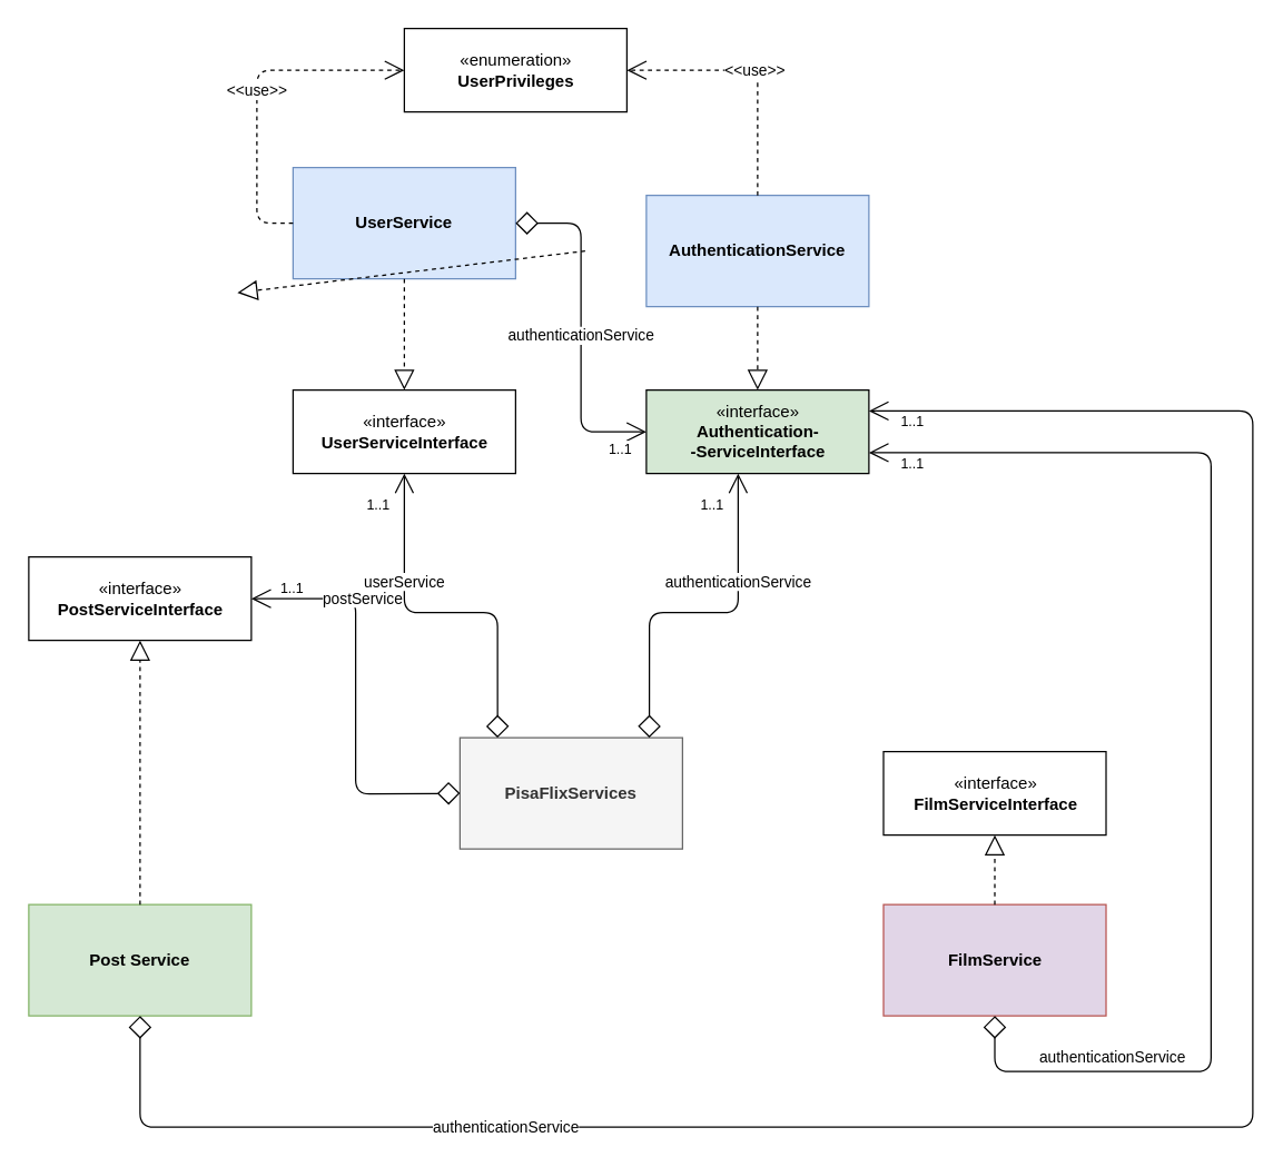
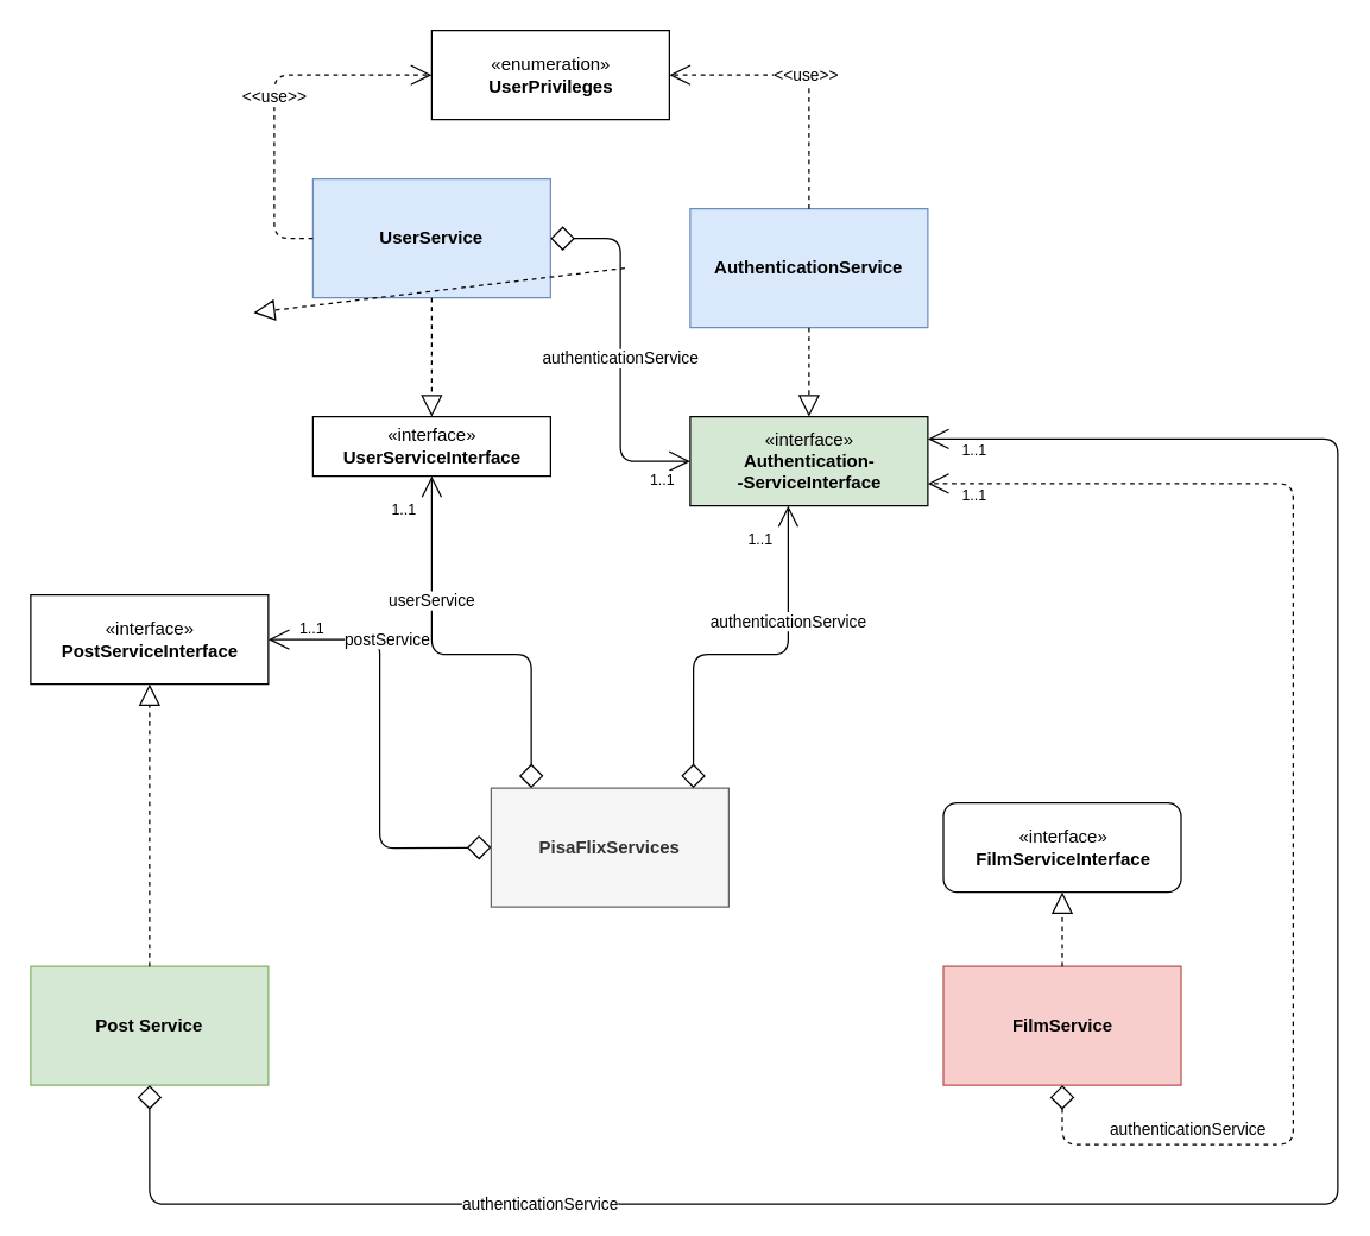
  <mxCell id="0" />
  <mxCell id="1" parent="0" />
  <mxCell id="2" value="&lt;p style=&quot;margin: 0px ; margin-top: 4px ; text-align: center&quot;&gt;&lt;b&gt;&lt;br&gt;&lt;br&gt;AuthenticationService&lt;/b&gt;&lt;br&gt;&lt;/p&gt;" style="verticalAlign=top;align=left;overflow=fill;fontSize=12;fontFamily=Helvetica;html=1;fillColor=#dae8fc;strokeColor=#6c8ebf;" vertex="1" parent="1"><mxGeometry x="464" y="140" width="160" height="80" as="geometry" /></mxCell>
  <mxCell id="3" value="&lt;p style=&quot;margin: 0px ; margin-top: 4px ; text-align: center&quot;&gt;&lt;b&gt;&lt;br&gt;&lt;br&gt;UserService&lt;/b&gt;&lt;br&gt;&lt;/p&gt;" style="verticalAlign=top;align=left;overflow=fill;fontSize=12;fontFamily=Helvetica;html=1;fillColor=#dae8fc;strokeColor=#6c8ebf;" vertex="1" parent="1"><mxGeometry x="210" y="120" width="160" height="80" as="geometry" /></mxCell>
- <mxCell id="4" value="&lt;p style=&quot;margin: 0px ; margin-top: 4px ; text-align: center&quot;&gt;&lt;b&gt;&lt;br&gt;&lt;br&gt;FilmService&lt;/b&gt;&lt;br&gt;&lt;/p&gt;" style="verticalAlign=top;align=left;overflow=fill;fontSize=12;fontFamily=Helvetica;html=1;fillColor=#e1d5e7;strokeColor=#b85450;" vertex="1" parent="1"><mxGeometry x="634.5" y="650" width="160" height="80" as="geometry" /></mxCell>
+ <mxCell id="4" value="&lt;p style=&quot;margin: 0px ; margin-top: 4px ; text-align: center&quot;&gt;&lt;b&gt;&lt;br&gt;&lt;br&gt;FilmService&lt;/b&gt;&lt;br&gt;&lt;/p&gt;" style="verticalAlign=top;align=left;overflow=fill;fontSize=12;fontFamily=Helvetica;html=1;fillColor=#f8cecc;strokeColor=#b85450;" vertex="1" parent="1"><mxGeometry x="634.5" y="650" width="160" height="80" as="geometry" /></mxCell>
  <mxCell id="5" value="&lt;p style=&quot;margin: 4px 0px 0px&quot;&gt;&lt;b&gt;&lt;br&gt;&lt;br&gt;PisaFlixServices&lt;/b&gt;&lt;br&gt;&lt;/p&gt;" style="verticalAlign=top;align=center;overflow=fill;fontSize=12;fontFamily=Helvetica;html=1;fillColor=#f5f5f5;strokeColor=#666666;fontColor=#333333;" vertex="1" parent="1"><mxGeometry x="330" y="530" width="160" height="80" as="geometry" /></mxCell>
  <mxCell id="6" value="«interface»&lt;br&gt;&lt;b&gt;PostServiceInterface&lt;/b&gt;" style="html=1;" vertex="1" parent="1"><mxGeometry x="20" y="400" width="160" height="60" as="geometry" /></mxCell>
  <mxCell id="7" value="«enumeration»&lt;br&gt;&lt;b&gt;UserPrivileges&lt;/b&gt;" style="html=1;" vertex="1" parent="1"><mxGeometry x="290" y="20" width="160" height="60" as="geometry" /></mxCell>
  <mxCell id="8" value="«interface»&lt;br&gt;&lt;b&gt;Authentication-&lt;br&gt;-ServiceInterface&lt;/b&gt;" style="html=1;fillColor=#d5e8d4;" vertex="1" parent="1"><mxGeometry x="464" y="280" width="160" height="60" as="geometry" /></mxCell>
- <mxCell id="9" value="«interface»&lt;br&gt;&lt;b&gt;FilmServiceInterface&lt;/b&gt;" style="html=1;" vertex="1" parent="1"><mxGeometry x="634.5" y="540" width="160" height="60" as="geometry" /></mxCell>
- <mxCell id="10" value="«interface»&lt;br&gt;&lt;b&gt;UserServiceInterface&lt;/b&gt;" style="html=1;" vertex="1" parent="1"><mxGeometry x="210" y="280" width="160" height="60" as="geometry" /></mxCell>
+ <mxCell id="9" value="«interface»&lt;br&gt;&lt;b&gt;FilmServiceInterface&lt;/b&gt;" style="html=1;rounded=1;" vertex="1" parent="1"><mxGeometry x="634.5" y="540" width="160" height="60" as="geometry" /></mxCell>
+ <mxCell id="10" value="«interface»&lt;br&gt;&lt;b&gt;UserServiceInterface&lt;/b&gt;" style="html=1;" vertex="1" parent="1"><mxGeometry x="210" y="280" width="160" height="40" as="geometry" /></mxCell>
  <mxCell id="11" value="&lt;p style=&quot;margin: 0px ; margin-top: 4px ; text-align: center&quot;&gt;&lt;b&gt;&lt;br&gt;&lt;br&gt;Post Service&lt;/b&gt;&lt;br&gt;&lt;/p&gt;" style="verticalAlign=top;align=left;overflow=fill;fontSize=12;fontFamily=Helvetica;html=1;fillColor=#d5e8d4;strokeColor=#82b366;" vertex="1" parent="1"><mxGeometry x="20" y="650" width="160" height="80" as="geometry" /></mxCell>
  <mxCell id="12" value="" style="endArrow=block;dashed=1;endFill=0;endSize=12;html=1;entryX=0.5;entryY=1;entryDx=0;entryDy=0;exitX=0.5;exitY=0;exitDx=0;exitDy=0;" edge="1" parent="1" source="11" target="6"><mxGeometry width="160" relative="1" as="geometry"><mxPoint x="160" y="630" as="sourcePoint" /><mxPoint x="180" y="750" as="targetPoint" /></mxGeometry></mxCell>
  <mxCell id="13" value="postService" style="endArrow=open;html=1;endSize=12;startArrow=diamond;startSize=14;startFill=0;edgeStyle=orthogonalEdgeStyle;entryX=1;entryY=0.5;entryDx=0;entryDy=0;" edge="1" parent="1" target="6"><mxGeometry x="0.969" y="78" relative="1" as="geometry"><mxPoint x="330" y="570" as="sourcePoint" /><mxPoint x="182" y="570" as="targetPoint" /><Array as="points" /><mxPoint x="75" y="-78" as="offset" /></mxGeometry></mxCell>
  <mxCell id="14" value="" style="resizable=0;html=1;align=left;verticalAlign=top;labelBackgroundColor=#ffffff;fontSize=10;" connectable="0" vertex="1" parent="13"><mxGeometry x="-1" relative="1" as="geometry" /></mxCell>
  <mxCell id="15" value="1..1" style="resizable=0;html=1;align=right;verticalAlign=top;labelBackgroundColor=#ffffff;fontSize=10;" connectable="0" vertex="1" parent="13"><mxGeometry x="1" relative="1" as="geometry"><mxPoint x="38.3" y="-19.7" as="offset" /></mxGeometry></mxCell>
  <mxCell id="16" value="" style="endArrow=block;dashed=1;endFill=0;endSize=12;html=1;entryX=0.5;entryY=1;entryDx=0;entryDy=0;exitX=0.5;exitY=0;exitDx=0;exitDy=0;" edge="1" parent="1" source="4" target="9"><mxGeometry width="160" relative="1" as="geometry"><mxPoint x="484.5" y="660" as="sourcePoint" /><mxPoint x="484.5" y="620" as="targetPoint" /></mxGeometry></mxCell>
  <mxCell id="17" value="" style="endArrow=block;dashed=1;endFill=0;endSize=12;html=1;entryX=0.5;entryY=0;entryDx=0;entryDy=0;exitX=0.5;exitY=1;exitDx=0;exitDy=0;" edge="1" parent="1" source="2" target="8"><mxGeometry width="160" relative="1" as="geometry"><mxPoint x="314" y="690" as="sourcePoint" /><mxPoint x="314" y="650" as="targetPoint" /></mxGeometry></mxCell>
  <mxCell id="18" value="" style="endArrow=block;dashed=1;endFill=0;endSize=12;html=1;entryX=0.5;entryY=0;entryDx=0;entryDy=0;exitX=0.5;exitY=1;exitDx=0;exitDy=0;" edge="1" parent="1" source="3" target="10"><mxGeometry width="160" relative="1" as="geometry"><mxPoint x="554" y="210" as="sourcePoint" /><mxPoint x="554" y="250" as="targetPoint" /></mxGeometry></mxCell>
  <mxCell id="19" value="" style="endArrow=block;dashed=1;endFill=0;endSize=12;html=1;entryX=0.5;entryY=0;entryDx=0;entryDy=0;exitX=0.5;exitY=1;exitDx=0;exitDy=0;" edge="1" parent="1"><mxGeometry width="160" relative="1" as="geometry"><mxPoint x="420" y="180" as="sourcePoint" /><mxPoint x="170" y="210" as="targetPoint" /></mxGeometry></mxCell>
  <mxCell id="20" value="userService" style="endArrow=open;html=1;endSize=12;startArrow=diamond;startSize=14;startFill=0;edgeStyle=orthogonalEdgeStyle;exitX=0.169;exitY=0;exitDx=0;exitDy=0;entryX=0.5;entryY=1;entryDx=0;entryDy=0;exitPerimeter=0;" edge="1" parent="1" source="5" target="10"><mxGeometry x="0.394" relative="1" as="geometry"><mxPoint x="340" y="400.167" as="sourcePoint" /><mxPoint x="180" y="280.167" as="targetPoint" /><Array as="points"><mxPoint x="357" y="440" /><mxPoint x="290" y="440" /></Array><mxPoint as="offset" /></mxGeometry></mxCell>
  <mxCell id="21" value="" style="resizable=0;html=1;align=left;verticalAlign=top;labelBackgroundColor=#ffffff;fontSize=10;" connectable="0" vertex="1" parent="20"><mxGeometry x="-1" relative="1" as="geometry" /></mxCell>
  <mxCell id="22" value="1..1" style="resizable=0;html=1;align=right;verticalAlign=top;labelBackgroundColor=#ffffff;fontSize=10;" connectable="0" vertex="1" parent="20"><mxGeometry x="1" relative="1" as="geometry"><mxPoint x="-10" y="10" as="offset" /></mxGeometry></mxCell>
  <mxCell id="23" value="authenticationService" style="endArrow=open;html=1;endSize=12;startArrow=diamond;startSize=14;startFill=0;edgeStyle=orthogonalEdgeStyle;exitX=0.851;exitY=0;exitDx=0;exitDy=0;exitPerimeter=0;" edge="1" parent="1" source="5" target="8"><mxGeometry x="0.387" relative="1" as="geometry"><mxPoint x="420" y="380" as="sourcePoint" /><mxPoint x="420" y="280" as="targetPoint" /><Array as="points"><mxPoint x="466" y="440" /><mxPoint x="530" y="440" /></Array><mxPoint as="offset" /></mxGeometry></mxCell>
  <mxCell id="24" value="" style="resizable=0;html=1;align=left;verticalAlign=top;labelBackgroundColor=#ffffff;fontSize=10;" connectable="0" vertex="1" parent="23"><mxGeometry x="-1" relative="1" as="geometry" /></mxCell>
  <mxCell id="25" value="1..1" style="resizable=0;html=1;align=right;verticalAlign=top;labelBackgroundColor=#ffffff;fontSize=10;" connectable="0" vertex="1" parent="23"><mxGeometry x="1" relative="1" as="geometry"><mxPoint x="-10" y="10" as="offset" /></mxGeometry></mxCell>
  <mxCell id="26" value="&amp;lt;&amp;lt;use&amp;gt;&amp;gt;" style="endArrow=open;endSize=12;dashed=1;html=1;exitX=0;exitY=0.5;exitDx=0;exitDy=0;entryX=0;entryY=0.5;entryDx=0;entryDy=0;" edge="1" parent="1" source="3" target="7"><mxGeometry width="160" relative="1" as="geometry"><mxPoint x="44" y="-70" as="sourcePoint" /><mxPoint x="144" y="-70" as="targetPoint" /><Array as="points"><mxPoint x="184" y="160" /><mxPoint x="184" y="50" /></Array></mxGeometry></mxCell>
  <mxCell id="27" value="authenticationService" style="endArrow=open;html=1;endSize=12;startArrow=diamond;startSize=14;startFill=0;edgeStyle=orthogonalEdgeStyle;exitX=0.5;exitY=1;exitDx=0;exitDy=0;entryX=1;entryY=0.25;entryDx=0;entryDy=0;" edge="1" parent="1" source="11" target="8"><mxGeometry x="-0.59" relative="1" as="geometry"><mxPoint x="499.571" y="400.286" as="sourcePoint" /><mxPoint x="659.571" y="280.286" as="targetPoint" /><Array as="points"><mxPoint x="100" y="810" /><mxPoint x="900" y="810" /><mxPoint x="900" y="295" /></Array><mxPoint as="offset" /></mxGeometry></mxCell>
  <mxCell id="28" value="" style="resizable=0;html=1;align=left;verticalAlign=top;labelBackgroundColor=#ffffff;fontSize=10;" connectable="0" vertex="1" parent="27"><mxGeometry x="-1" relative="1" as="geometry" /></mxCell>
  <mxCell id="29" value="1..1" style="resizable=0;html=1;align=right;verticalAlign=top;labelBackgroundColor=#ffffff;fontSize=10;" connectable="0" vertex="1" parent="27"><mxGeometry x="1" relative="1" as="geometry"><mxPoint x="40" y="-5" as="offset" /></mxGeometry></mxCell>
- <mxCell id="30" value="authenticationService" style="endArrow=open;html=1;endSize=12;startArrow=diamond;startSize=14;startFill=0;edgeStyle=orthogonalEdgeStyle;exitX=0.5;exitY=1;exitDx=0;exitDy=0;entryX=1;entryY=0.75;entryDx=0;entryDy=0;" edge="1" parent="1" source="4" target="8"><mxGeometry x="-0.721" y="10" relative="1" as="geometry"><mxPoint x="179.765" y="739.706" as="sourcePoint" /><mxPoint x="739.765" y="235" as="targetPoint" /><Array as="points"><mxPoint x="715" y="770" /><mxPoint x="870" y="770" /><mxPoint x="870" y="325" /></Array><mxPoint as="offset" /></mxGeometry></mxCell>
+ <mxCell id="30" value="authenticationService" style="endArrow=open;html=1;endSize=12;startArrow=diamond;startSize=14;startFill=0;edgeStyle=orthogonalEdgeStyle;exitX=0.5;exitY=1;exitDx=0;exitDy=0;entryX=1;entryY=0.75;entryDx=0;entryDy=0;dashed=1;" edge="1" parent="1" source="4" target="8"><mxGeometry x="-0.721" y="10" relative="1" as="geometry"><mxPoint x="179.765" y="739.706" as="sourcePoint" /><mxPoint x="739.765" y="235" as="targetPoint" /><Array as="points"><mxPoint x="715" y="770" /><mxPoint x="870" y="770" /><mxPoint x="870" y="325" /></Array><mxPoint as="offset" /></mxGeometry></mxCell>
  <mxCell id="31" value="1..1" style="resizable=0;html=1;align=right;verticalAlign=top;labelBackgroundColor=#ffffff;fontSize=10;" connectable="0" vertex="1" parent="30"><mxGeometry x="1" relative="1" as="geometry"><mxPoint x="40" y="-4" as="offset" /></mxGeometry></mxCell>
  <mxCell id="32" value="" style="resizable=0;html=1;align=left;verticalAlign=top;labelBackgroundColor=#ffffff;fontSize=10;" connectable="0" vertex="1" parent="30"><mxGeometry x="-1" relative="1" as="geometry" /></mxCell>
  <mxCell id="33" value="authenticationService" style="endArrow=open;html=1;endSize=12;startArrow=diamond;startSize=14;startFill=0;edgeStyle=orthogonalEdgeStyle;exitX=1;exitY=0.5;exitDx=0;exitDy=0;entryX=0;entryY=0.5;entryDx=0;entryDy=0;" edge="1" parent="1" source="3" target="8"><mxGeometry x="0.051" relative="1" as="geometry"><mxPoint x="393.714" y="430.286" as="sourcePoint" /><mxPoint x="553.714" y="310.286" as="targetPoint" /><Array as="points" /><mxPoint as="offset" /></mxGeometry></mxCell>
  <mxCell id="34" value="" style="resizable=0;html=1;align=left;verticalAlign=top;labelBackgroundColor=#ffffff;fontSize=10;" connectable="0" vertex="1" parent="33"><mxGeometry x="-1" relative="1" as="geometry" /></mxCell>
  <mxCell id="35" value="1..1" style="resizable=0;html=1;align=right;verticalAlign=top;labelBackgroundColor=#ffffff;fontSize=10;" connectable="0" vertex="1" parent="33"><mxGeometry x="1" relative="1" as="geometry"><mxPoint x="-10" as="offset" /></mxGeometry></mxCell>
  <mxCell id="36" value="&amp;lt;&amp;lt;use&amp;gt;&amp;gt;" style="endArrow=open;endSize=12;dashed=1;html=1;exitX=0.5;exitY=0;exitDx=0;exitDy=0;entryX=1;entryY=0.5;entryDx=0;entryDy=0;" edge="1" parent="1" source="2" target="7"><mxGeometry width="160" relative="1" as="geometry"><mxPoint x="234" y="170" as="sourcePoint" /><mxPoint x="234" y="60" as="targetPoint" /><Array as="points"><mxPoint x="544" y="50" /></Array></mxGeometry></mxCell>
